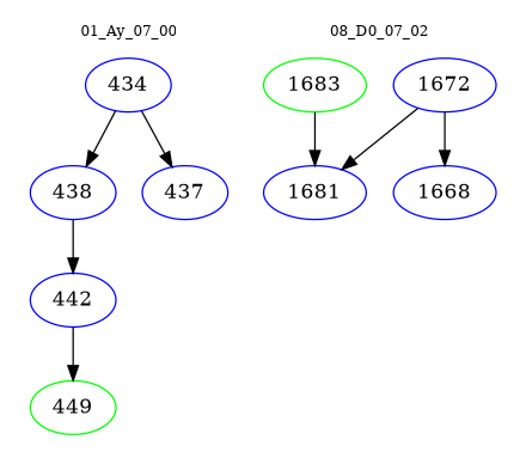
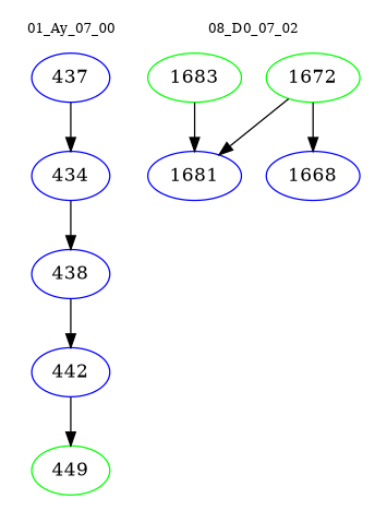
  digraph {
    node [color=blue]
    edge [color=black]
    n1 [label=438]
    n2 [label=442]
    n3 [label=434]
    n4 [color=green label=449]
    n5 [label=437]
-   n6 [label=1672]
+   n6 [color=green label=1672]
    n7 [label=1668]
    n8 [label=1681]
    n9 [color=green label=1683]
    subgraph cluster_1 {
      color=white
      fontsize=10
      label="01_Ay_07_00"
      n1
      n2
      n3
      n4
      n5
    }
    subgraph cluster_2 {
      color=white
      fontsize=10
      label="08_D0_07_02"
      n6
      n7
      n8
      n9
    }
    n1 -> n2
    n2 -> n4
    n3 -> n1
-   n3 -> n5
+   n5 -> n3
    n6 -> n7
    n6 -> n8
    n9 -> n8
  }
